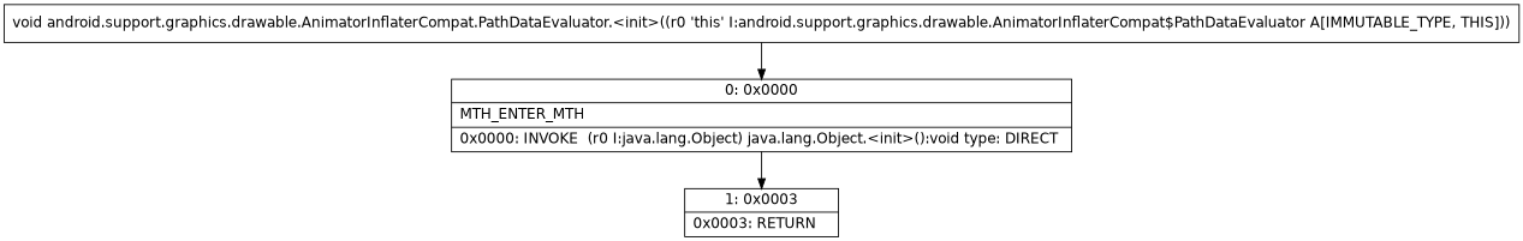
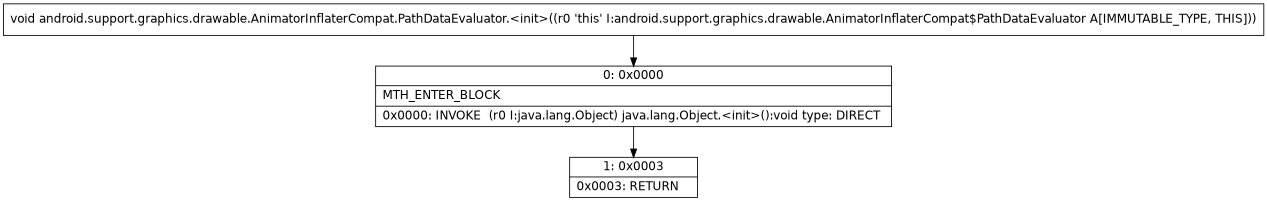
  digraph {
    fontname="DejaVu Sans"
    node [shape=record fontname="DejaVu Sans"]
    edge [fontname="DejaVu Sans"]
-   n1 [label="{0\:\ 0x0000|MTH_ENTER_MTH\l|0x0000: INVOKE  (r0 I:java.lang.Object) java.lang.Object.\<init\>():void type: DIRECT \l}"]
+   n1 [label="{0\:\ 0x0000|MTH_ENTER_BLOCK\l|0x0000: INVOKE  (r0 I:java.lang.Object) java.lang.Object.\<init\>():void type: DIRECT \l}"]
    n2 [label="{1\:\ 0x0003|0x0003: RETURN   \l}"]
    n3 [label="{void android.support.graphics.drawable.AnimatorInflaterCompat.PathDataEvaluator.\<init\>((r0 'this' I:android.support.graphics.drawable.AnimatorInflaterCompat$PathDataEvaluator A[IMMUTABLE_TYPE, THIS])) }"]
    n1 -> n2
    n3 -> n1
  }
